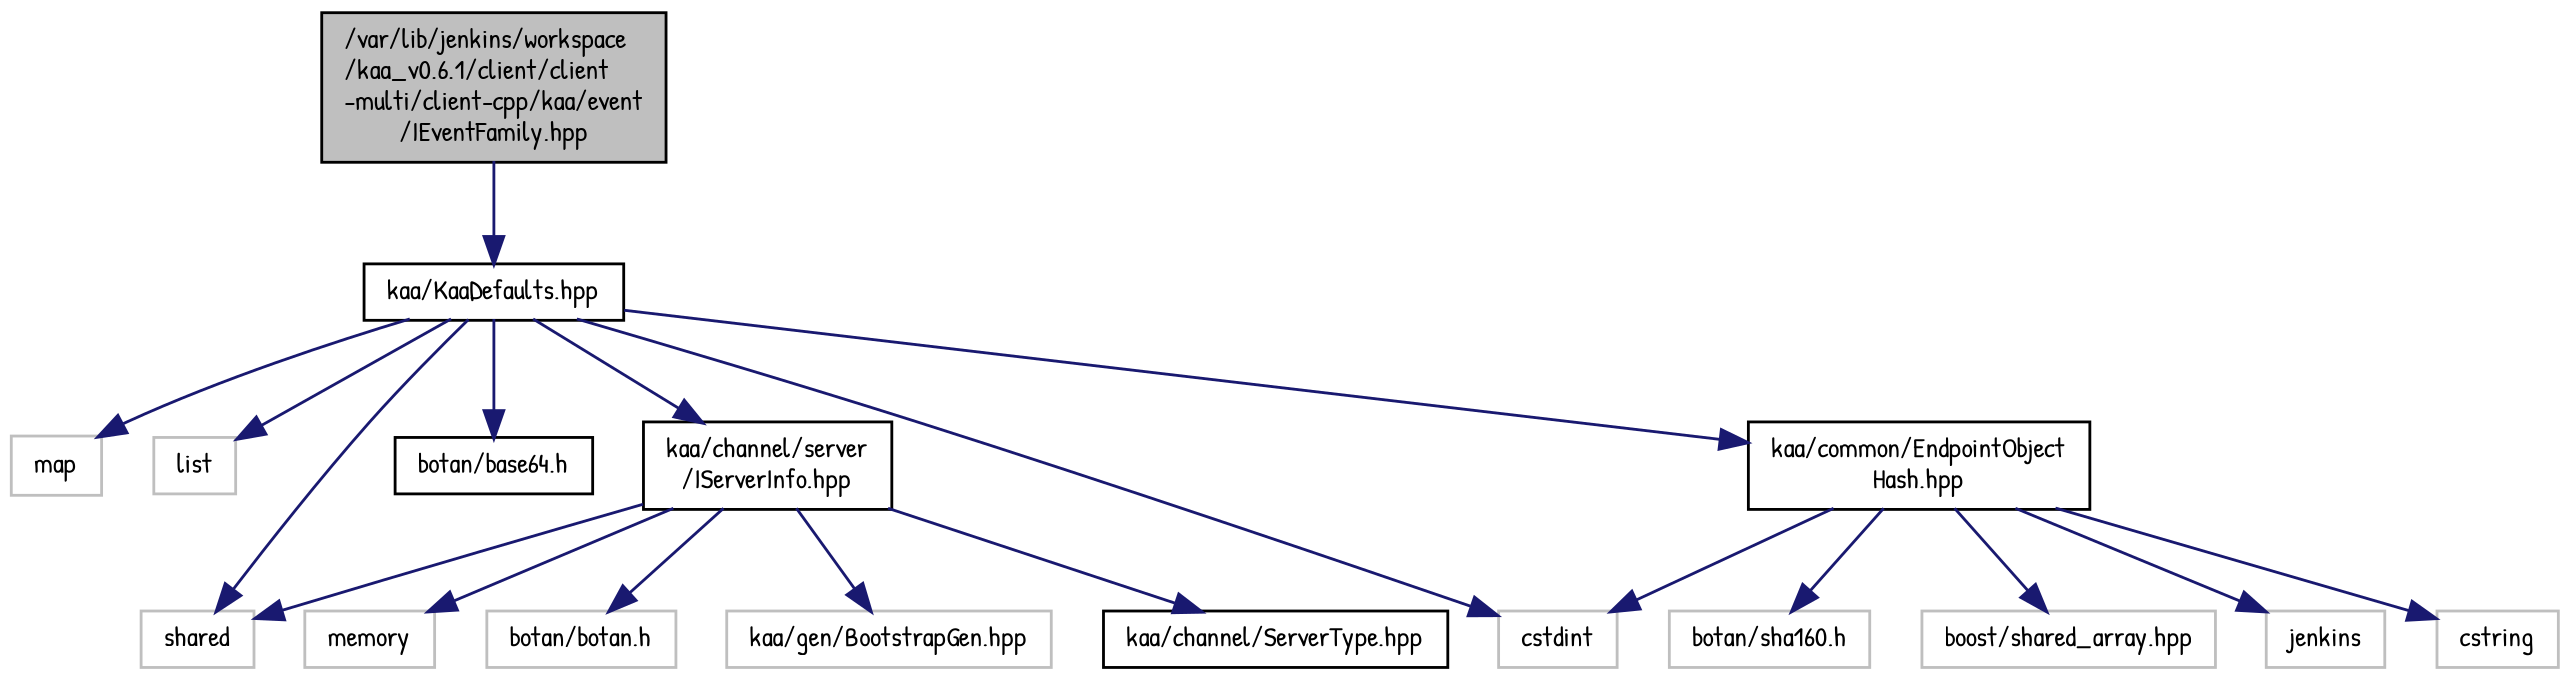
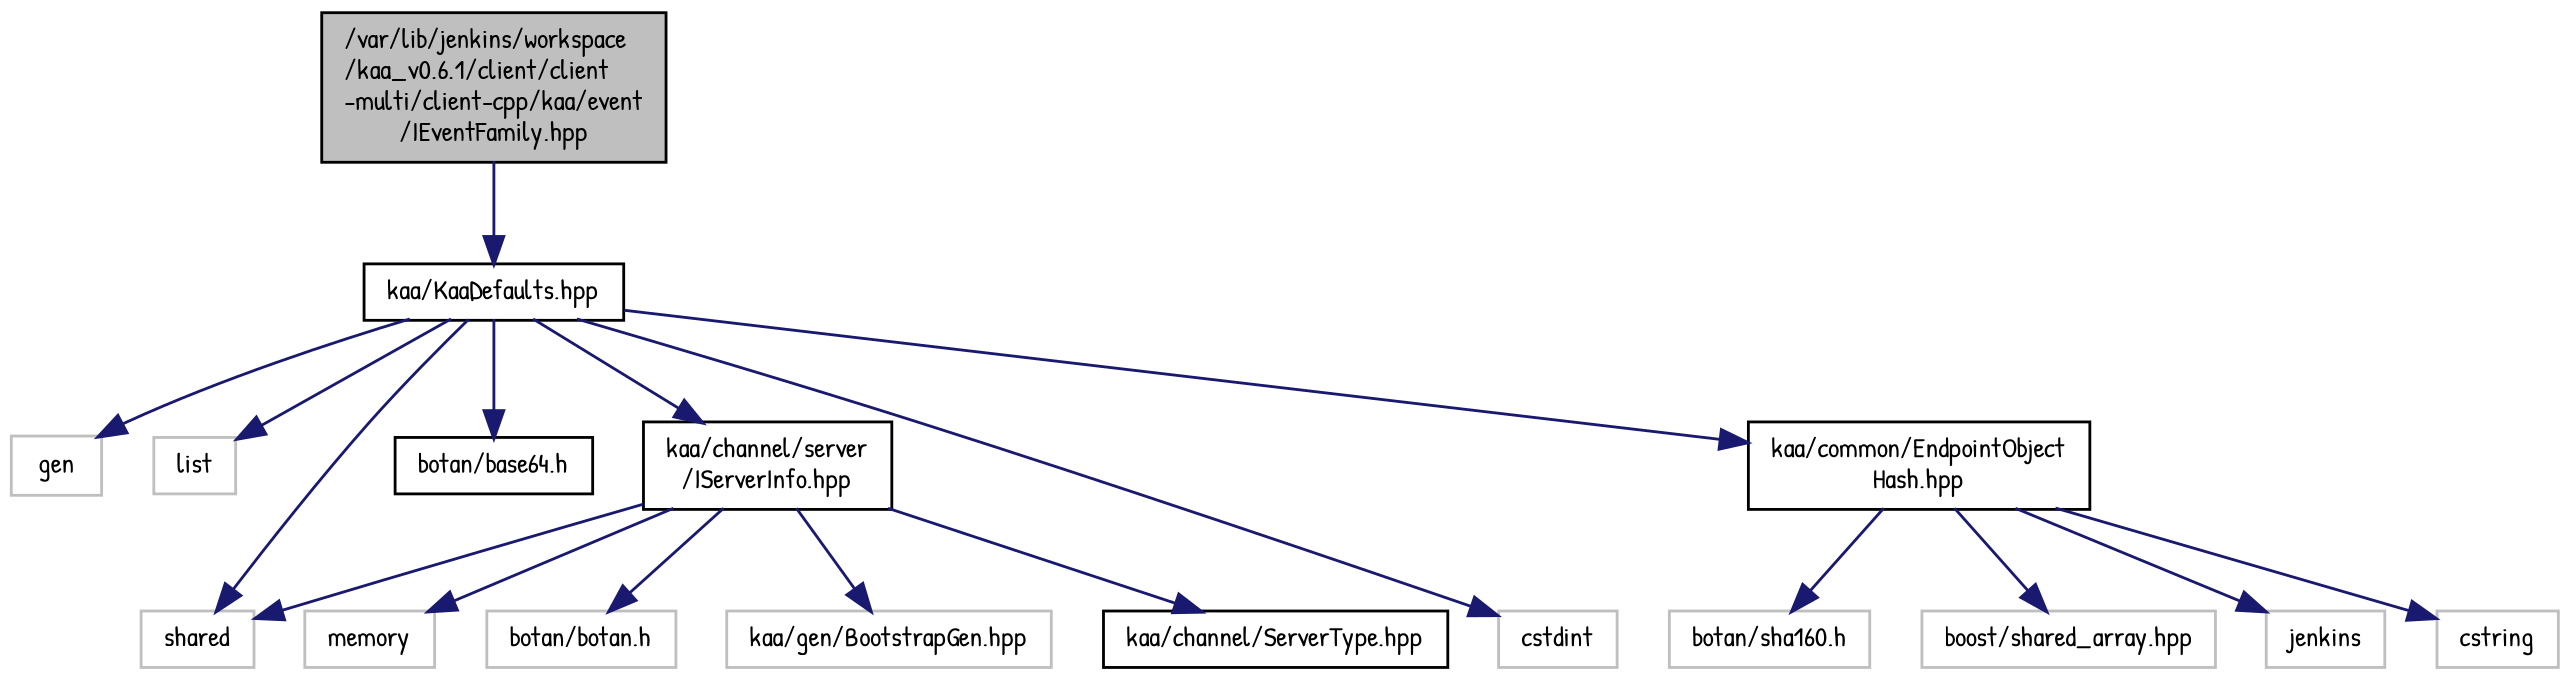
  digraph {
    fontname="Patrick Hand"
    node [color=grey75 fontname="Patrick Hand" fontsize=10 shape=record]
    edge [color=midnightblue fontname="Patrick Hand" fontsize=10 labelfontname=FreeSans labelfontsize=10 style=solid]
    n1 [color=black fillcolor=grey75 fontcolor=black height=0.2 label="/var/lib/jenkins/workspace\l/kaa_v0.6.1/client/client\l-multi/client-cpp/kaa/event\l/IEventFamily.hpp" style=filled width=0.4]
    n2 [color=black height=0.2 label="kaa/KaaDefaults.hpp" width=0.4]
-   n3 [height=0.2 label=map width=0.4]
+   n3 [height=0.2 label=gen width=0.4]
    n4 [height=0.2 label=list width=0.4]
    n5 [height=0.2 label=shared width=0.4]
    n6 [color=black height=0.2 label="botan/base64.h" width=0.4]
    n7 [height=0.2 label=cstdint width=0.4]
    n8 [color=black height=0.2 label="kaa/channel/server\l/IServerInfo.hpp" width=0.4]
    n9 [color=black height=0.2 label="kaa/common/EndpointObject\lHash.hpp" width=0.4]
    n10 [height=0.2 label=memory width=0.4]
    n11 [height=0.2 label="botan/botan.h" width=0.4]
    n12 [height=0.2 label="kaa/gen/BootstrapGen.hpp" width=0.4]
    n13 [color=black height=0.2 label="kaa/channel/ServerType.hpp" width=0.4]
    n14 [height=0.2 label=jenkins width=0.4]
    n15 [height=0.2 label=cstring width=0.4]
    n16 [height=0.2 label="botan/sha160.h" width=0.4]
    n17 [height=0.2 label="boost/shared_array.hpp" width=0.4]
    n1 -> n2
    n2 -> n3
    n2 -> n4
    n2 -> n5
    n2 -> n6
    n2 -> n7
    n2 -> n8
    n2 -> n9
    n8 -> n5
    n8 -> n10
    n8 -> n11
    n8 -> n12
    n8 -> n13
-   n9 -> n7
    n9 -> n14
    n9 -> n15
    n9 -> n16
    n9 -> n17
  }
